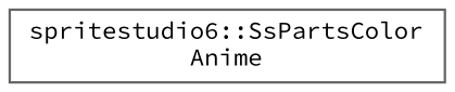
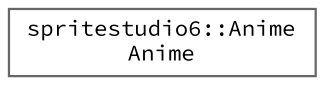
  digraph {
    rankdir=LR
    fontname="Source Code Pro"
-   n1 [color=grey40 fillcolor=white fontname="Source Code Pro" fontsize=10 height=0.2 label="spritestudio6::SsPartsColor\lAnime" shape=box style=filled width=0.4]
+   n1 [color=grey40 fillcolor=white fontname="Source Code Pro" fontsize=10 height=0.2 label="spritestudio6::Anime\lAnime" shape=box style=filled width=0.4]
  }
